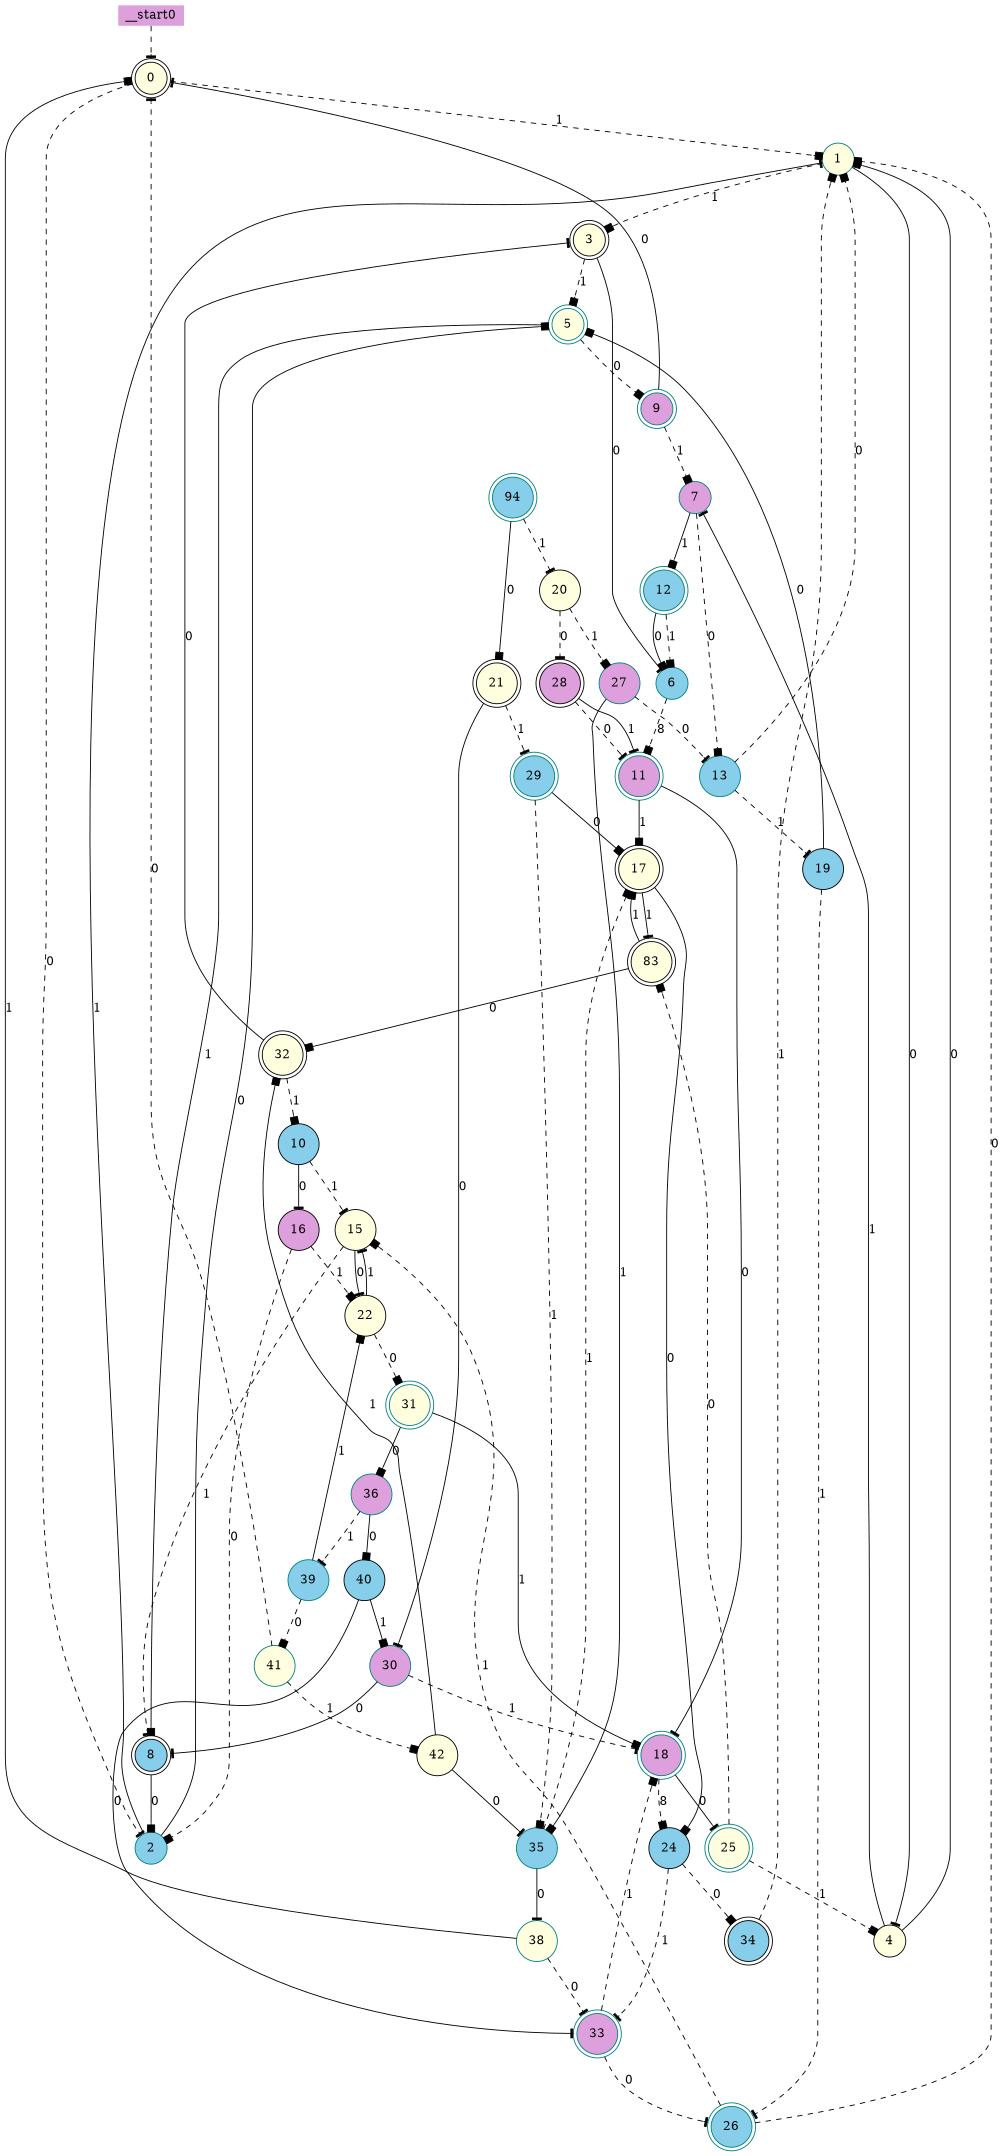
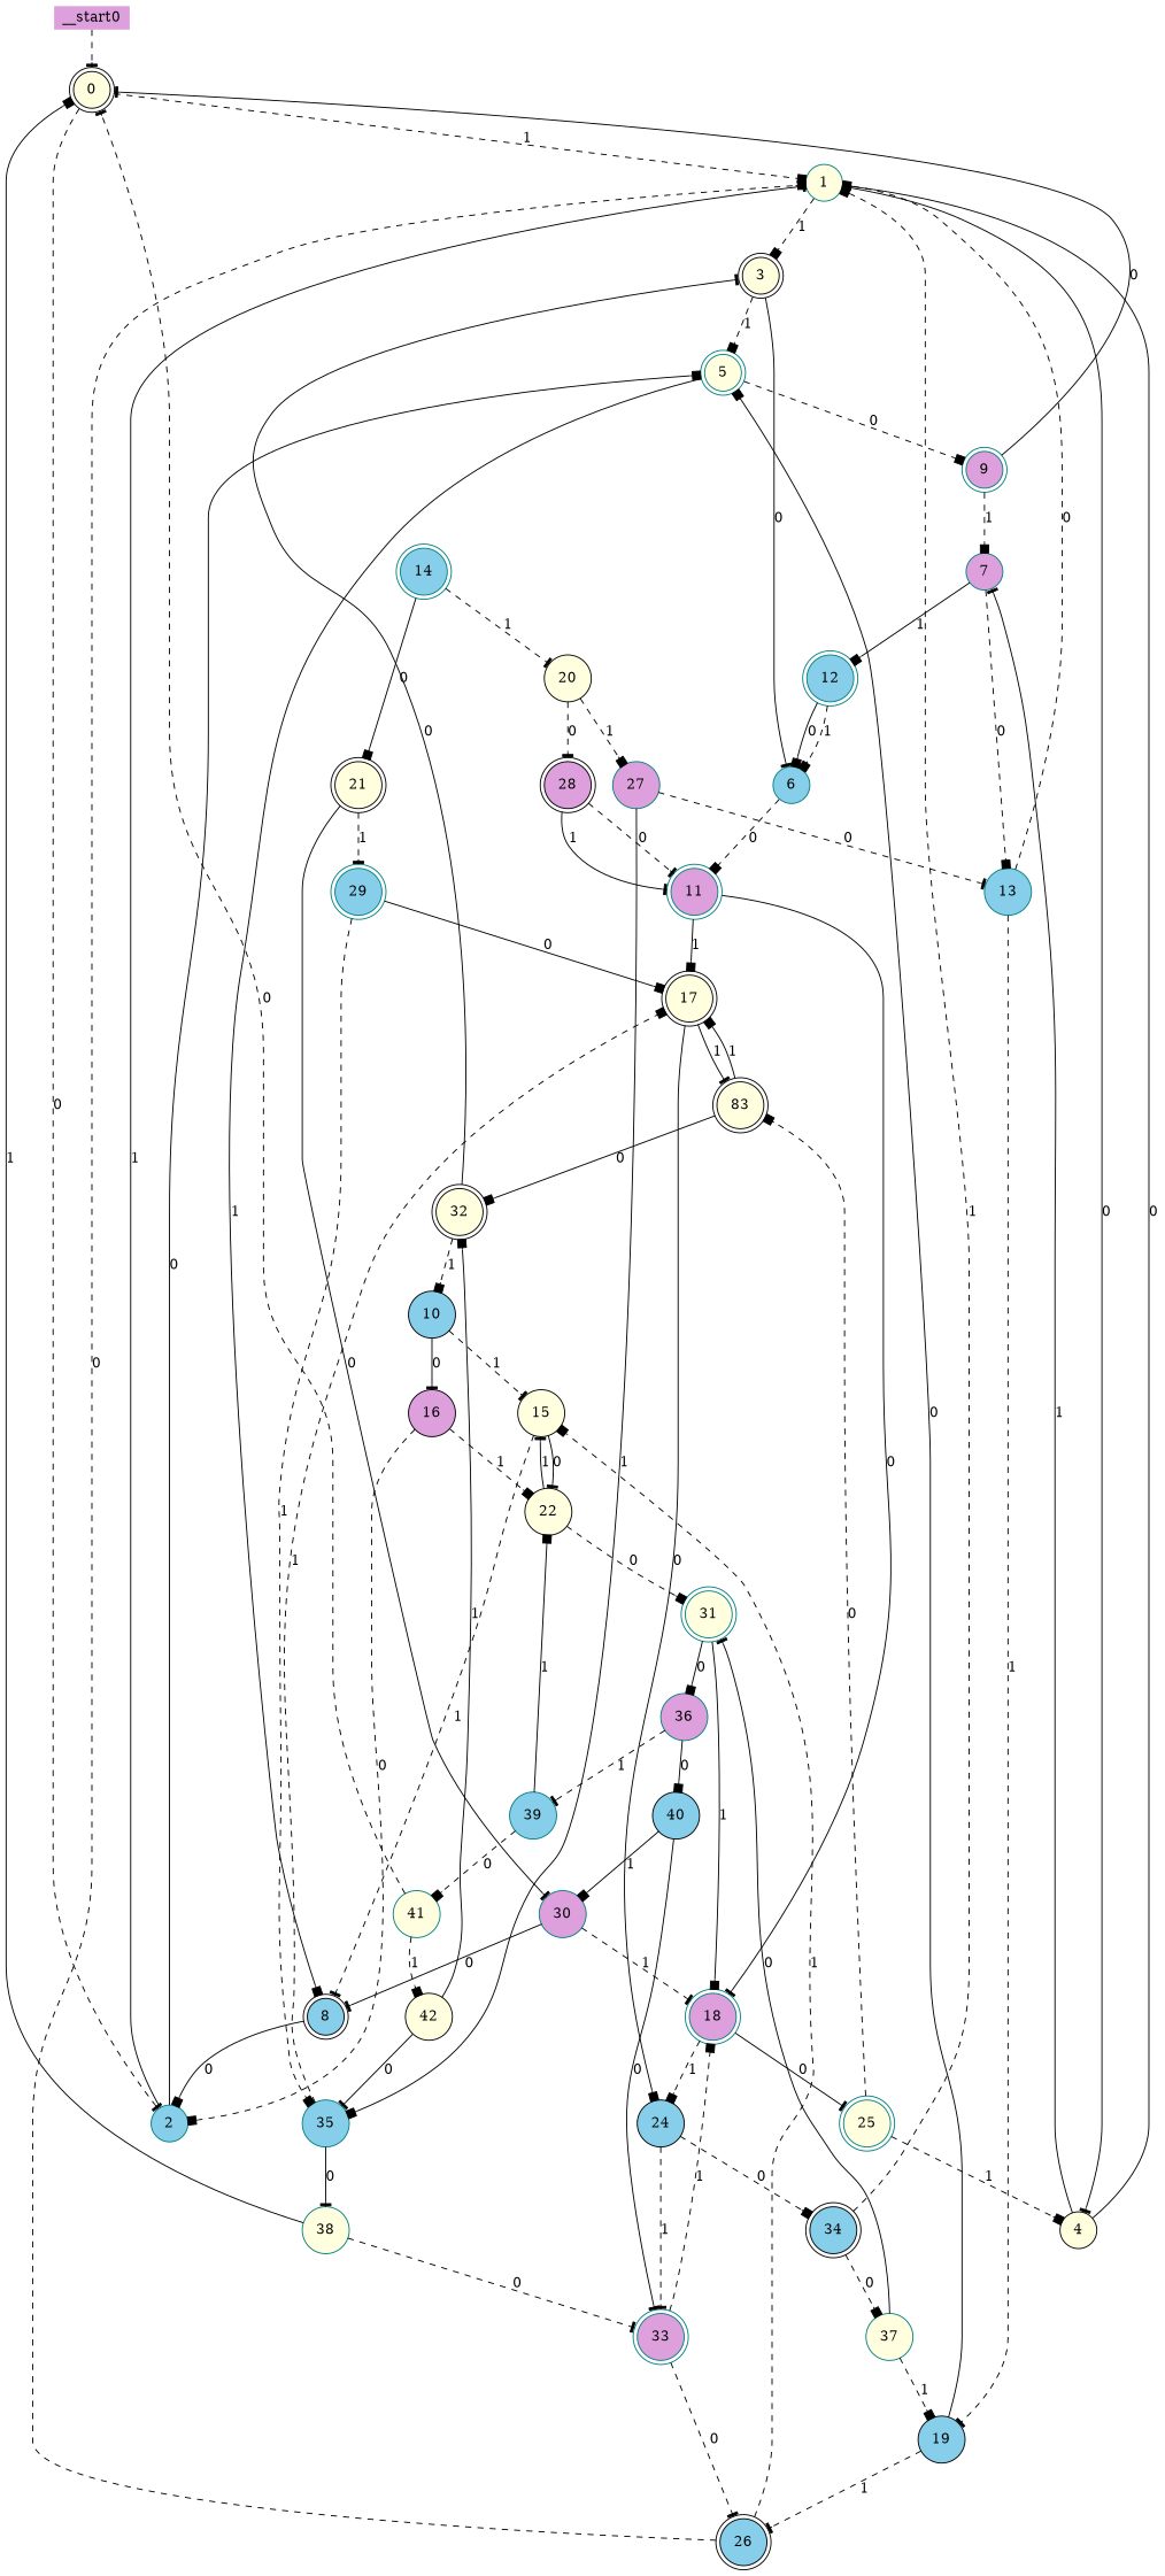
  digraph {
    node [color=teal fillcolor=lightyellow shape=circle style=filled]
    edge [arrowhead=box style=dashed]
    n1 [color=black label=0 shape=doublecircle]
    n2 [label=1]
    n3 [fillcolor=skyblue label=2]
    n4 [color=black label=3 shape=doublecircle]
    n5 [color=black label=4]
    n6 [label=5 shape=doublecircle]
    n7 [fillcolor=skyblue label=6]
    n8 [fillcolor=plum label=7]
    n9 [color=black fillcolor=skyblue label=8 shape=doublecircle]
    n10 [fillcolor=plum label=9 shape=doublecircle]
    n11 [fillcolor=plum label=11 shape=doublecircle]
    n12 [fillcolor=skyblue label=12 shape=doublecircle]
    n13 [fillcolor=skyblue label=13]
    n14 [color=black fillcolor=skyblue label=10]
    n15 [color=black label=15]
    n16 [color=black fillcolor=plum label=16]
    n17 [color=black label=17 shape=doublecircle]
    n18 [fillcolor=plum label=18 shape=doublecircle]
    n19 [color=black fillcolor=skyblue label=19]
-   n20 [fillcolor=skyblue label=94 shape=doublecircle]
+   n20 [fillcolor=skyblue label=14 shape=doublecircle]
    n21 [color=black label=20]
    n22 [color=black label=21 shape=doublecircle]
    n23 [color=black label=22]
    n24 [color=black label=83 shape=doublecircle]
    n25 [color=black fillcolor=skyblue label=24]
    n26 [label=25 shape=doublecircle]
-   n27 [fillcolor=skyblue label=26 shape=doublecircle]
+   n27 [color=black fillcolor=skyblue label=26 shape=doublecircle]
    n28 [fillcolor=plum label=27]
    n29 [color=black fillcolor=plum label=28 shape=doublecircle]
    n30 [fillcolor=skyblue label=29 shape=doublecircle]
    n31 [fillcolor=plum label=30]
    n32 [label=31 shape=doublecircle]
    n33 [color=black label=32 shape=doublecircle]
    n34 [fillcolor=plum label=33 shape=doublecircle]
    n35 [color=black fillcolor=skyblue label=34 shape=doublecircle]
    n36 [fillcolor=skyblue label=35]
    n37 [fillcolor=plum label=36]
+   n38 [label=37]
    n39 [label=38]
    n40 [fillcolor=skyblue label=39]
    n41 [color=black fillcolor=skyblue label=40]
    n42 [label=41]
    n43 [color=black label=42]
    __start0 [color=black fillcolor=plum height=0 shape=none width=0]
    n1 -> n2 [label=1]
    n1 -> n3 [arrowhead=tee label=0]
    n2 -> n4 [label=1]
    n2 -> n5 [arrowhead=tee label=0 style=solid]
    n3 -> n2 [arrowhead=tee label=1 style=solid]
    n3 -> n6 [label=0 style=solid]
    n4 -> n6 [label=1]
    n4 -> n7 [arrowhead=tee label=0 style=solid]
    n5 -> n2 [label=0 style=solid]
    n5 -> n8 [arrowhead=tee label=1 style=solid]
    n6 -> n9 [label=1 style=solid]
    n6 -> n10 [label=0]
-   n7 -> n11 [label=8]
+   n7 -> n11 [label=0]
    n8 -> n12 [label=1 style=solid]
    n8 -> n13 [label=0]
    n9 -> n3 [label=0 style=solid]
    n10 -> n1 [arrowhead=tee label=0 style=solid]
    n10 -> n8 [label=1]
    n11 -> n17 [label=1 style=solid]
    n11 -> n18 [arrowhead=tee label=0 style=solid]
    n12 -> n7 [label=1]
    n12 -> n7 [label=0 style=solid]
    n13 -> n2 [label=0]
    n13 -> n19 [arrowhead=tee label=1]
    n14 -> n15 [arrowhead=tee label=1]
    n14 -> n16 [arrowhead=tee label=0 style=solid]
    n15 -> n9 [arrowhead=tee label=1]
    n15 -> n23 [arrowhead=tee label=0 style=solid]
    n16 -> n3 [label=0]
    n16 -> n23 [label=1]
    n17 -> n24 [arrowhead=tee label=1 style=solid]
    n17 -> n25 [label=0 style=solid]
-   n18 -> n25 [label=8]
+   n18 -> n25 [label=1]
    n18 -> n26 [arrowhead=tee label=0 style=solid]
    n19 -> n6 [label=0 style=solid]
    n19 -> n27 [arrowhead=tee label=1]
    n20 -> n21 [arrowhead=tee label=1]
    n20 -> n22 [label=0 style=solid]
    n21 -> n28 [label=1]
    n21 -> n29 [arrowhead=tee label=0]
    n22 -> n30 [arrowhead=tee label=1]
    n22 -> n31 [arrowhead=tee label=0 style=solid]
    n23 -> n15 [arrowhead=tee label=1 style=solid]
    n23 -> n32 [label=0]
    n24 -> n17 [label=1 style=solid]
    n24 -> n33 [label=0 style=solid]
    n25 -> n34 [arrowhead=tee label=1]
    n25 -> n35 [label=0]
    n26 -> n5 [label=1]
    n26 -> n24 [label=0]
    n27 -> n2 [label=0]
    n27 -> n15 [label=1]
    n28 -> n13 [arrowhead=tee label=0]
    n28 -> n36 [label=1 style=solid]
    n29 -> n11 [arrowhead=tee label=1 style=solid]
    n29 -> n11 [arrowhead=tee label=0]
    n30 -> n17 [label=0 style=solid]
    n30 -> n36 [label=1]
    n31 -> n9 [arrowhead=tee label=0 style=solid]
    n31 -> n18 [arrowhead=tee label=1]
    n32 -> n18 [label=1 style=solid]
    n32 -> n37 [label=0 style=solid]
    n33 -> n4 [arrowhead=tee label=0 style=solid]
    n33 -> n14 [label=1]
    n34 -> n18 [label=1]
    n34 -> n27 [arrowhead=tee label=0]
    n35 -> n2 [label=1]
+   n35 -> n38 [label=0]
    n36 -> n17 [label=1]
    n36 -> n39 [arrowhead=tee label=0 style=solid]
    n37 -> n40 [arrowhead=tee label=1]
    n37 -> n41 [label=0 style=solid]
+   n38 -> n19 [label=1]
+   n38 -> n32 [arrowhead=tee label=0 style=solid]
    n39 -> n1 [label=1 style=solid]
    n39 -> n34 [arrowhead=tee label=0]
    n40 -> n23 [label=1 style=solid]
    n40 -> n42 [label=0]
    n41 -> n31 [label=1 style=solid]
    n41 -> n34 [arrowhead=tee label=0 style=solid]
    n42 -> n1 [arrowhead=tee label=0]
    n42 -> n43 [label=1]
    n43 -> n33 [label=1 style=solid]
    n43 -> n36 [arrowhead=tee label=0 style=solid]
    __start0 -> n1 [arrowhead=tee]
  }
